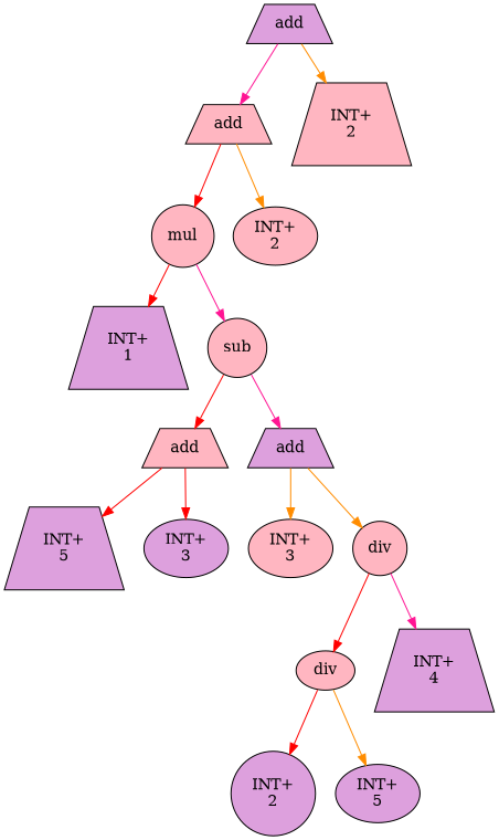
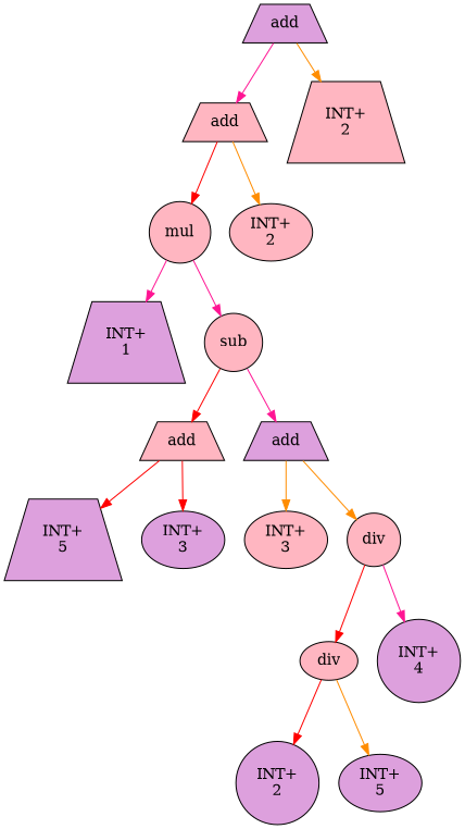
  digraph {
    node [fillcolor=lightpink shape=trapezium style=filled]
    edge [color=red]
    n1 [fillcolor=plum label=add]
    n2 [label=add]
    n3 [label="INT+\n2"]
    n4 [label=mul shape=circle]
    n5 [label="INT+\n2" shape=ellipse]
    n6 [fillcolor=plum label="INT+\n1"]
    n7 [label=sub shape=circle]
    n8 [label=add]
    n9 [fillcolor=plum label=add]
    n10 [fillcolor=plum label="INT+\n5"]
    n11 [fillcolor=plum label="INT+\n3" shape=ellipse]
    n12 [label="INT+\n3" shape=ellipse]
    n13 [label=div shape=circle]
    n14 [label=div shape=ellipse]
-   n15 [fillcolor=plum label="INT+\n4"]
+   n15 [fillcolor=plum label="INT+\n4" shape=circle]
    n16 [fillcolor=plum label="INT+\n2" shape=circle]
    n17 [fillcolor=plum label="INT+\n5" shape=ellipse]
    n1 -> n2 [color=deeppink]
    n1 -> n3 [color=darkorange]
    n2 -> n4
    n2 -> n5 [color=darkorange]
-   n4 -> n6
+   n4 -> n6 [color=deeppink]
    n4 -> n7 [color=deeppink]
    n7 -> n8
    n7 -> n9 [color=deeppink]
    n8 -> n10
    n8 -> n11
    n9 -> n12 [color=darkorange]
    n9 -> n13 [color=darkorange]
    n13 -> n14
    n13 -> n15 [color=deeppink]
    n14 -> n16
    n14 -> n17 [color=darkorange]
  }
